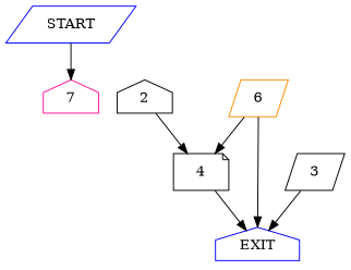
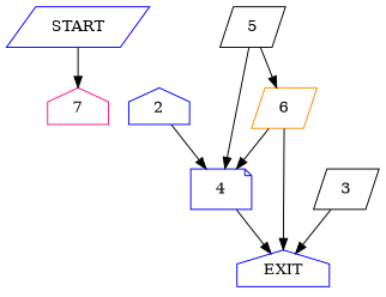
  digraph {
    node [color=blue shape=parallelogram]
    n1 [label=START]
    7 [color=deeppink shape=house]
    n3 [label=EXIT shape=house]
-   2 [color=black shape=house]
-   4 [color=black shape=note]
+   2 [shape=house]
+   4 [shape=note]
    3 [color=black]
+   5 [color=black]
    6 [color=darkorange]
    n1 -> 7
    2 -> 4
    4 -> n3
    3 -> n3
+   5 -> 4
+   5 -> 6
    6 -> n3
    6 -> 4
  }
